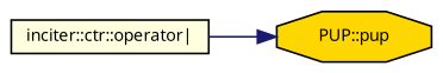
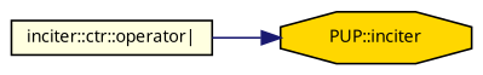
  digraph {
    rankdir=LR
    node [color=black fontname="sans-serif" fontsize=9 style=filled]
    n1 [fillcolor=lightyellow fontcolor=black height=0.2 label="inciter::ctr::operator\|" shape=box width=0.4]
-   n2 [height=0.2 label="PUP::pup" shape=octagon width=0.4 fillcolor=gold]
+   n2 [height=0.2 label="PUP::inciter" shape=octagon width=0.4 fillcolor=gold]
    n1 -> n2 [color=midnightblue fontname="sans-serif" fontsize=9 labelfontname="sans-serif" labelfontsize=9 style=solid]
  }
